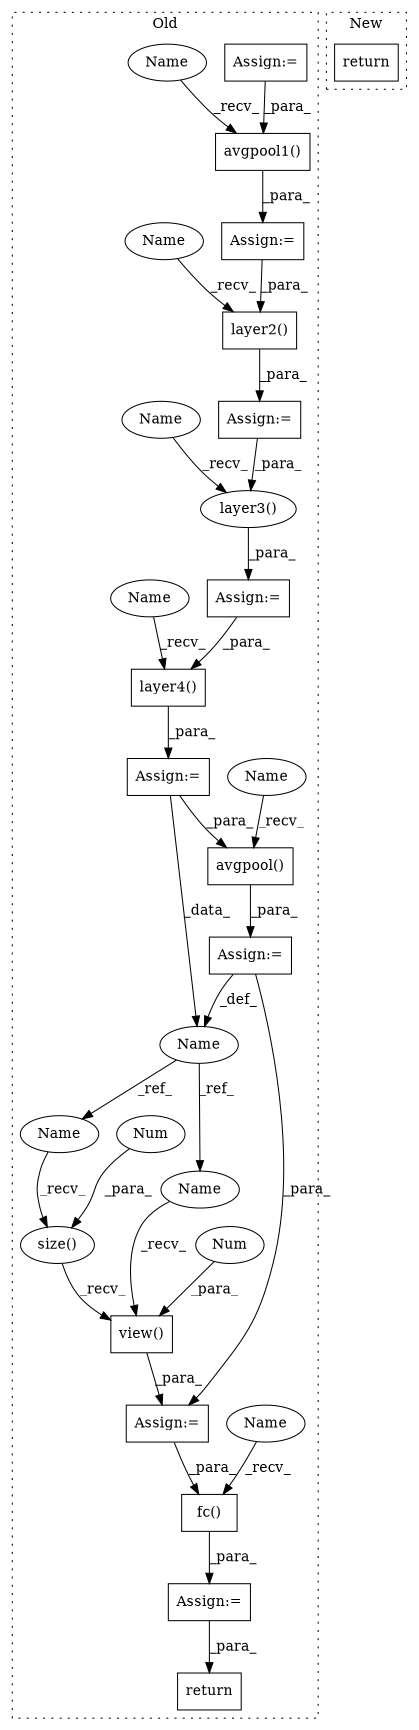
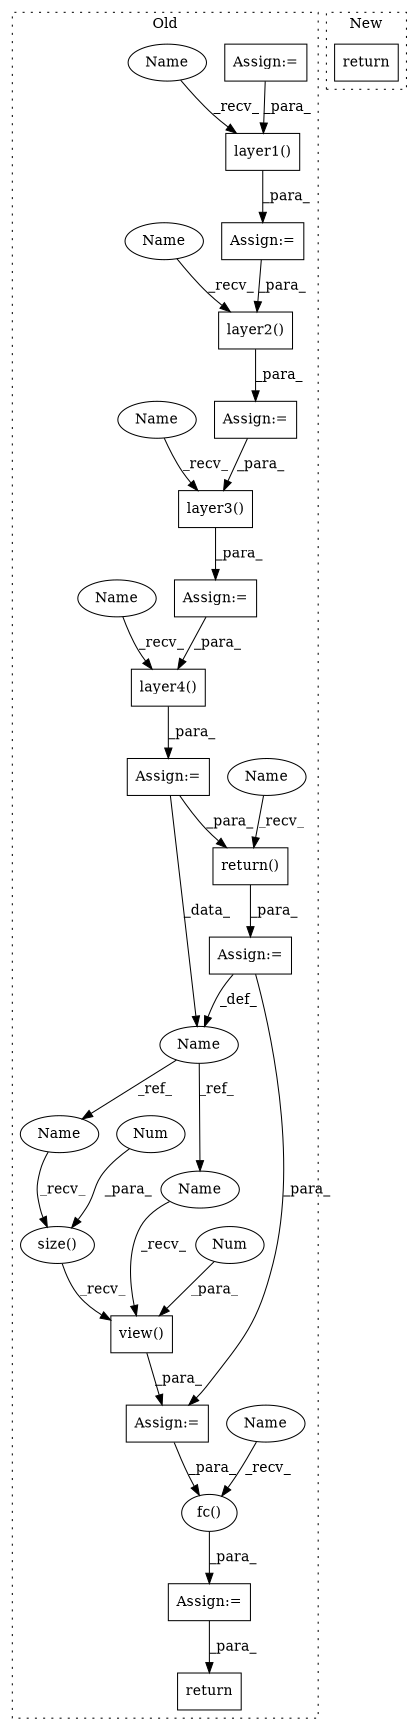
  digraph {
    node [a=87 l=3 shape=box]
-   n1 [a=75 l="12,1" label="layer3()" s="4642,4655" shape=ellipse]
-   n2 [a=75 l="12,1" label="avgpool1()" s="4588,4601"]
+   n1 [a=75 l="12,1" label="layer3()" s="4642,4655"]
+   n2 [a=75 l="12,1" label="layer1()" s="4588,4601"]
    n3 [a=75 l="7,1" label="view()" s="4725,4745"]
    n4 [a=76 l=2 label=Num s=4743 shape=ellipse]
    n5 [a=68 label="Assign:=" s=4797]
    n6 [a=93 l=7 label=return s=4819]
    n7 [a=75 l="7,1" label="size()" s="4732,4740" shape=ellipse]
    n8 [a=76 l=1 label=Num s=4739 shape=ellipse]
    n9 [l=1 label=Name s=4693 shape=ellipse]
    n10 [a=75 l="12,1" label="layer2()" s="4615,4628"]
    n11 [a=68 label="Assign:=" s=4722]
    n12 [a=68 label="Assign:=" s=4612]
    n13 [a=68 label="Assign:=" s=4585]
    n14 [a=68 label="Assign:=" s=4639]
    n15 [a=68 label="Assign:=" s=4666]
    n16 [a=68 label="Assign:=" s=4694]
    n17 [a=68 label="Assign:=" s=4559]
    n18 [a=75 l="12,1" label="layer4()" s="4669,4682"]
-   n19 [a=75 l="8,1" label="fc()" s="4800,4809"]
-   n20 [a=75 l="13,1" label="avgpool()" s="4697,4711"]
+   n19 [a=75 l="8,1" label="fc()" s="4800,4809" shape=ellipse]
+   n20 [a=75 l="13,1" label="return()" s="4697,4711"]
    n21 [l=1 label=Name s=4725 shape=ellipse]
    n22 [l=1 label=Name s=4732 shape=ellipse]
    n23 [l=4 label=Name s=4588 shape=ellipse]
    n24 [l=4 label=Name s=4615 shape=ellipse]
    n25 [l=4 label=Name s=4642 shape=ellipse]
    n26 [l=4 label=Name s=4800 shape=ellipse]
    n27 [l=4 label=Name s=4697 shape=ellipse]
    n28 [l=4 label=Name s=4669 shape=ellipse]
    n29 [a=93 l=7 label=return s=9208]
    subgraph cluster_1 {
      label=Old
      style=dotted
      n1
      n2
      n3
      n4
      n5
      n6
      n7
      n8
      n9
      n10
      n11
      n12
      n13
      n14
      n15
      n16
      n17
      n18
      n19
      n20
      n21
      n22
      n23
      n24
      n25
      n26
      n27
      n28
    }
    subgraph cluster_2 {
      label=New
      style=dotted
      n29
    }
    n1 -> n14 [label=_para_]
    n2 -> n13 [label=_para_]
    n3 -> n11 [label=_para_]
    n4 -> n3 [label=_para_]
    n5 -> n6 [label=_para_]
    n7 -> n3 [label=_recv_]
    n8 -> n7 [label=_para_]
    n9 -> n21 [label=_ref_]
    n9 -> n22 [label=_ref_]
    n10 -> n12 [label=_para_]
    n11 -> n19 [label=_para_]
    n12 -> n1 [label=_para_]
    n13 -> n10 [label=_para_]
    n14 -> n18 [label=_para_]
    n15 -> n9 [label=_data_]
    n15 -> n20 [label=_para_]
    n16 -> n9 [label=_def_]
    n16 -> n11 [label=_para_]
    n17 -> n2 [label=_para_]
    n18 -> n15 [label=_para_]
    n19 -> n5 [label=_para_]
    n20 -> n16 [label=_para_]
    n21 -> n3 [label=_recv_]
    n22 -> n7 [label=_recv_]
    n23 -> n2 [label=_recv_]
    n24 -> n10 [label=_recv_]
    n25 -> n1 [label=_recv_]
    n26 -> n19 [label=_recv_]
    n27 -> n20 [label=_recv_]
    n28 -> n18 [label=_recv_]
  }
